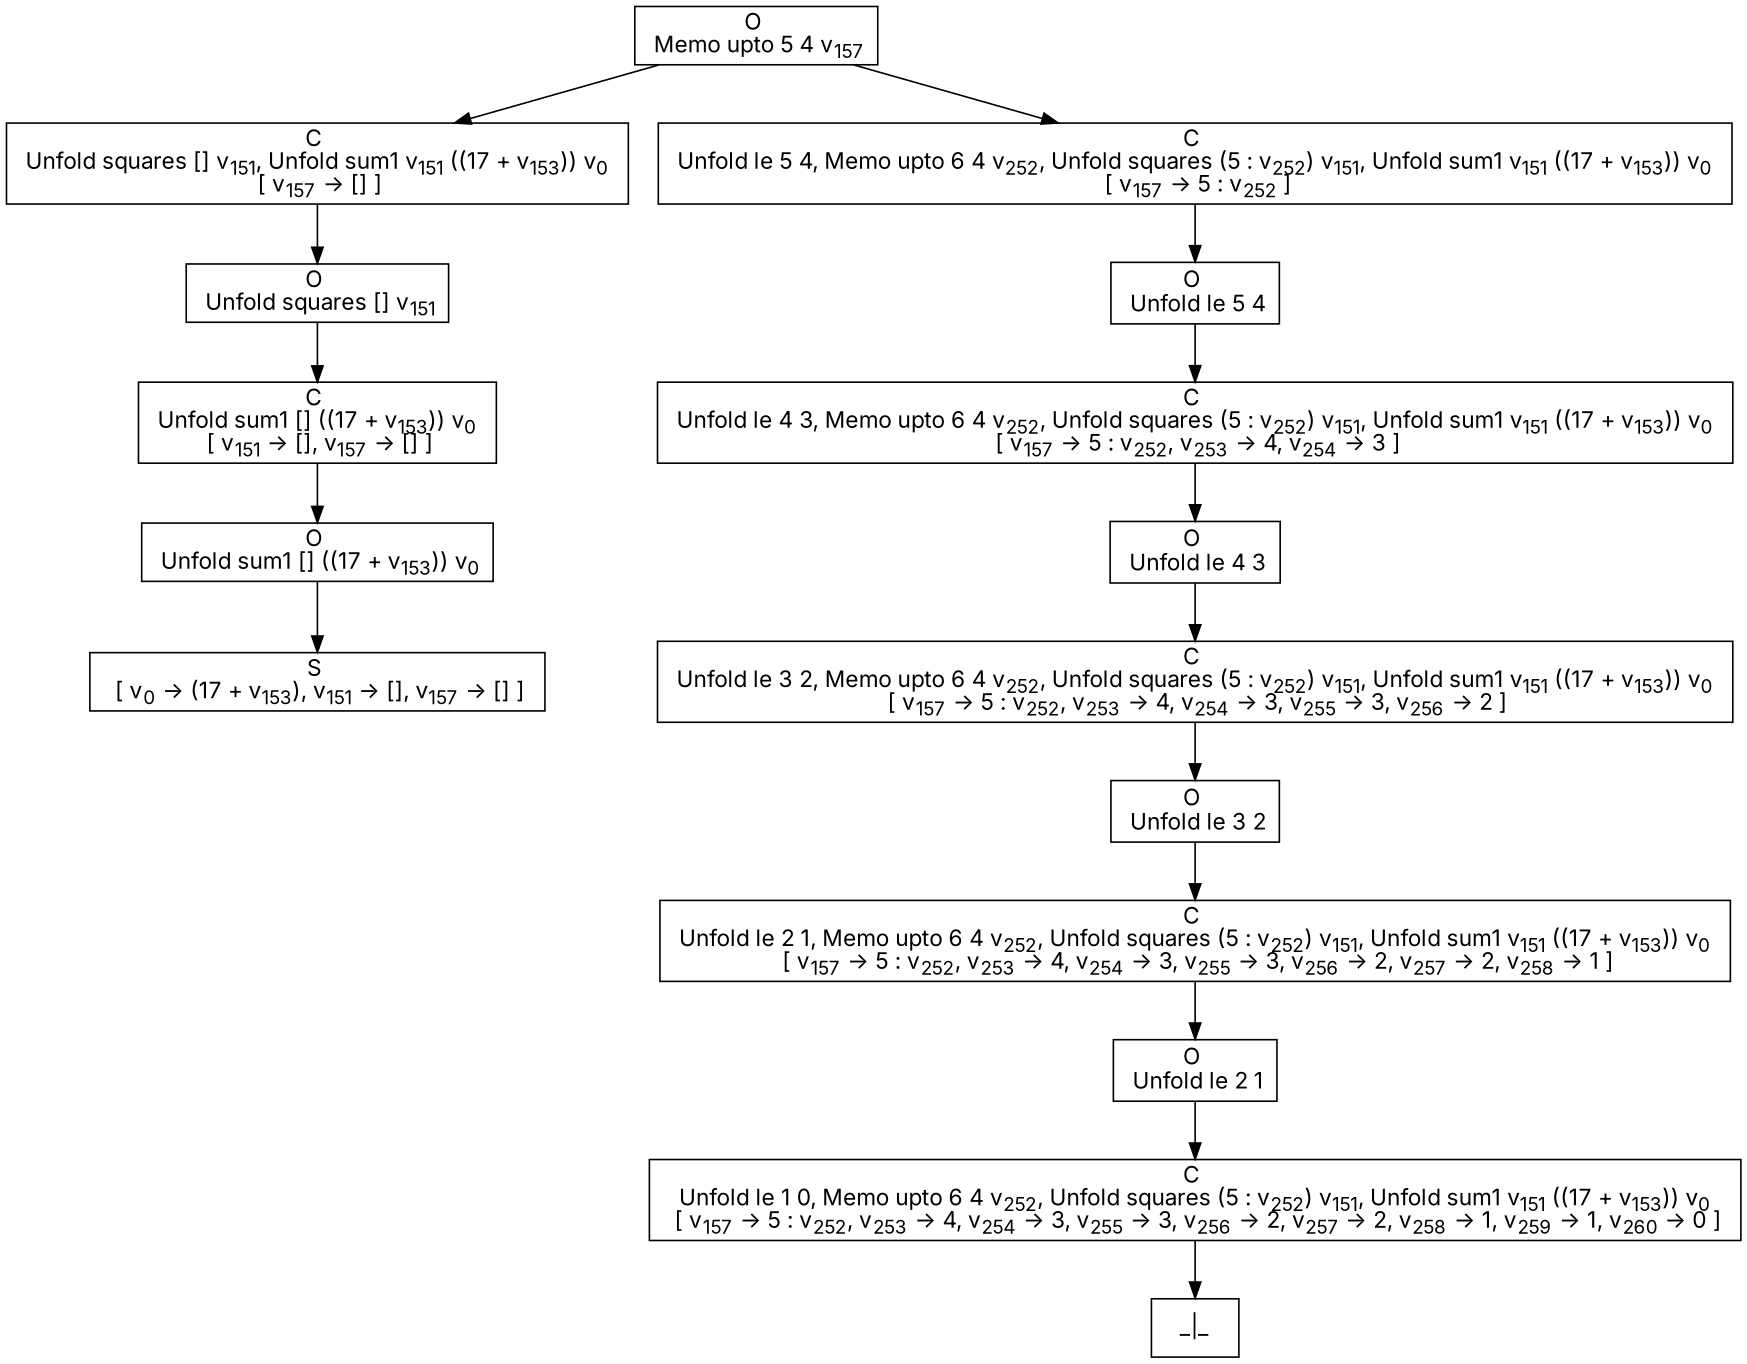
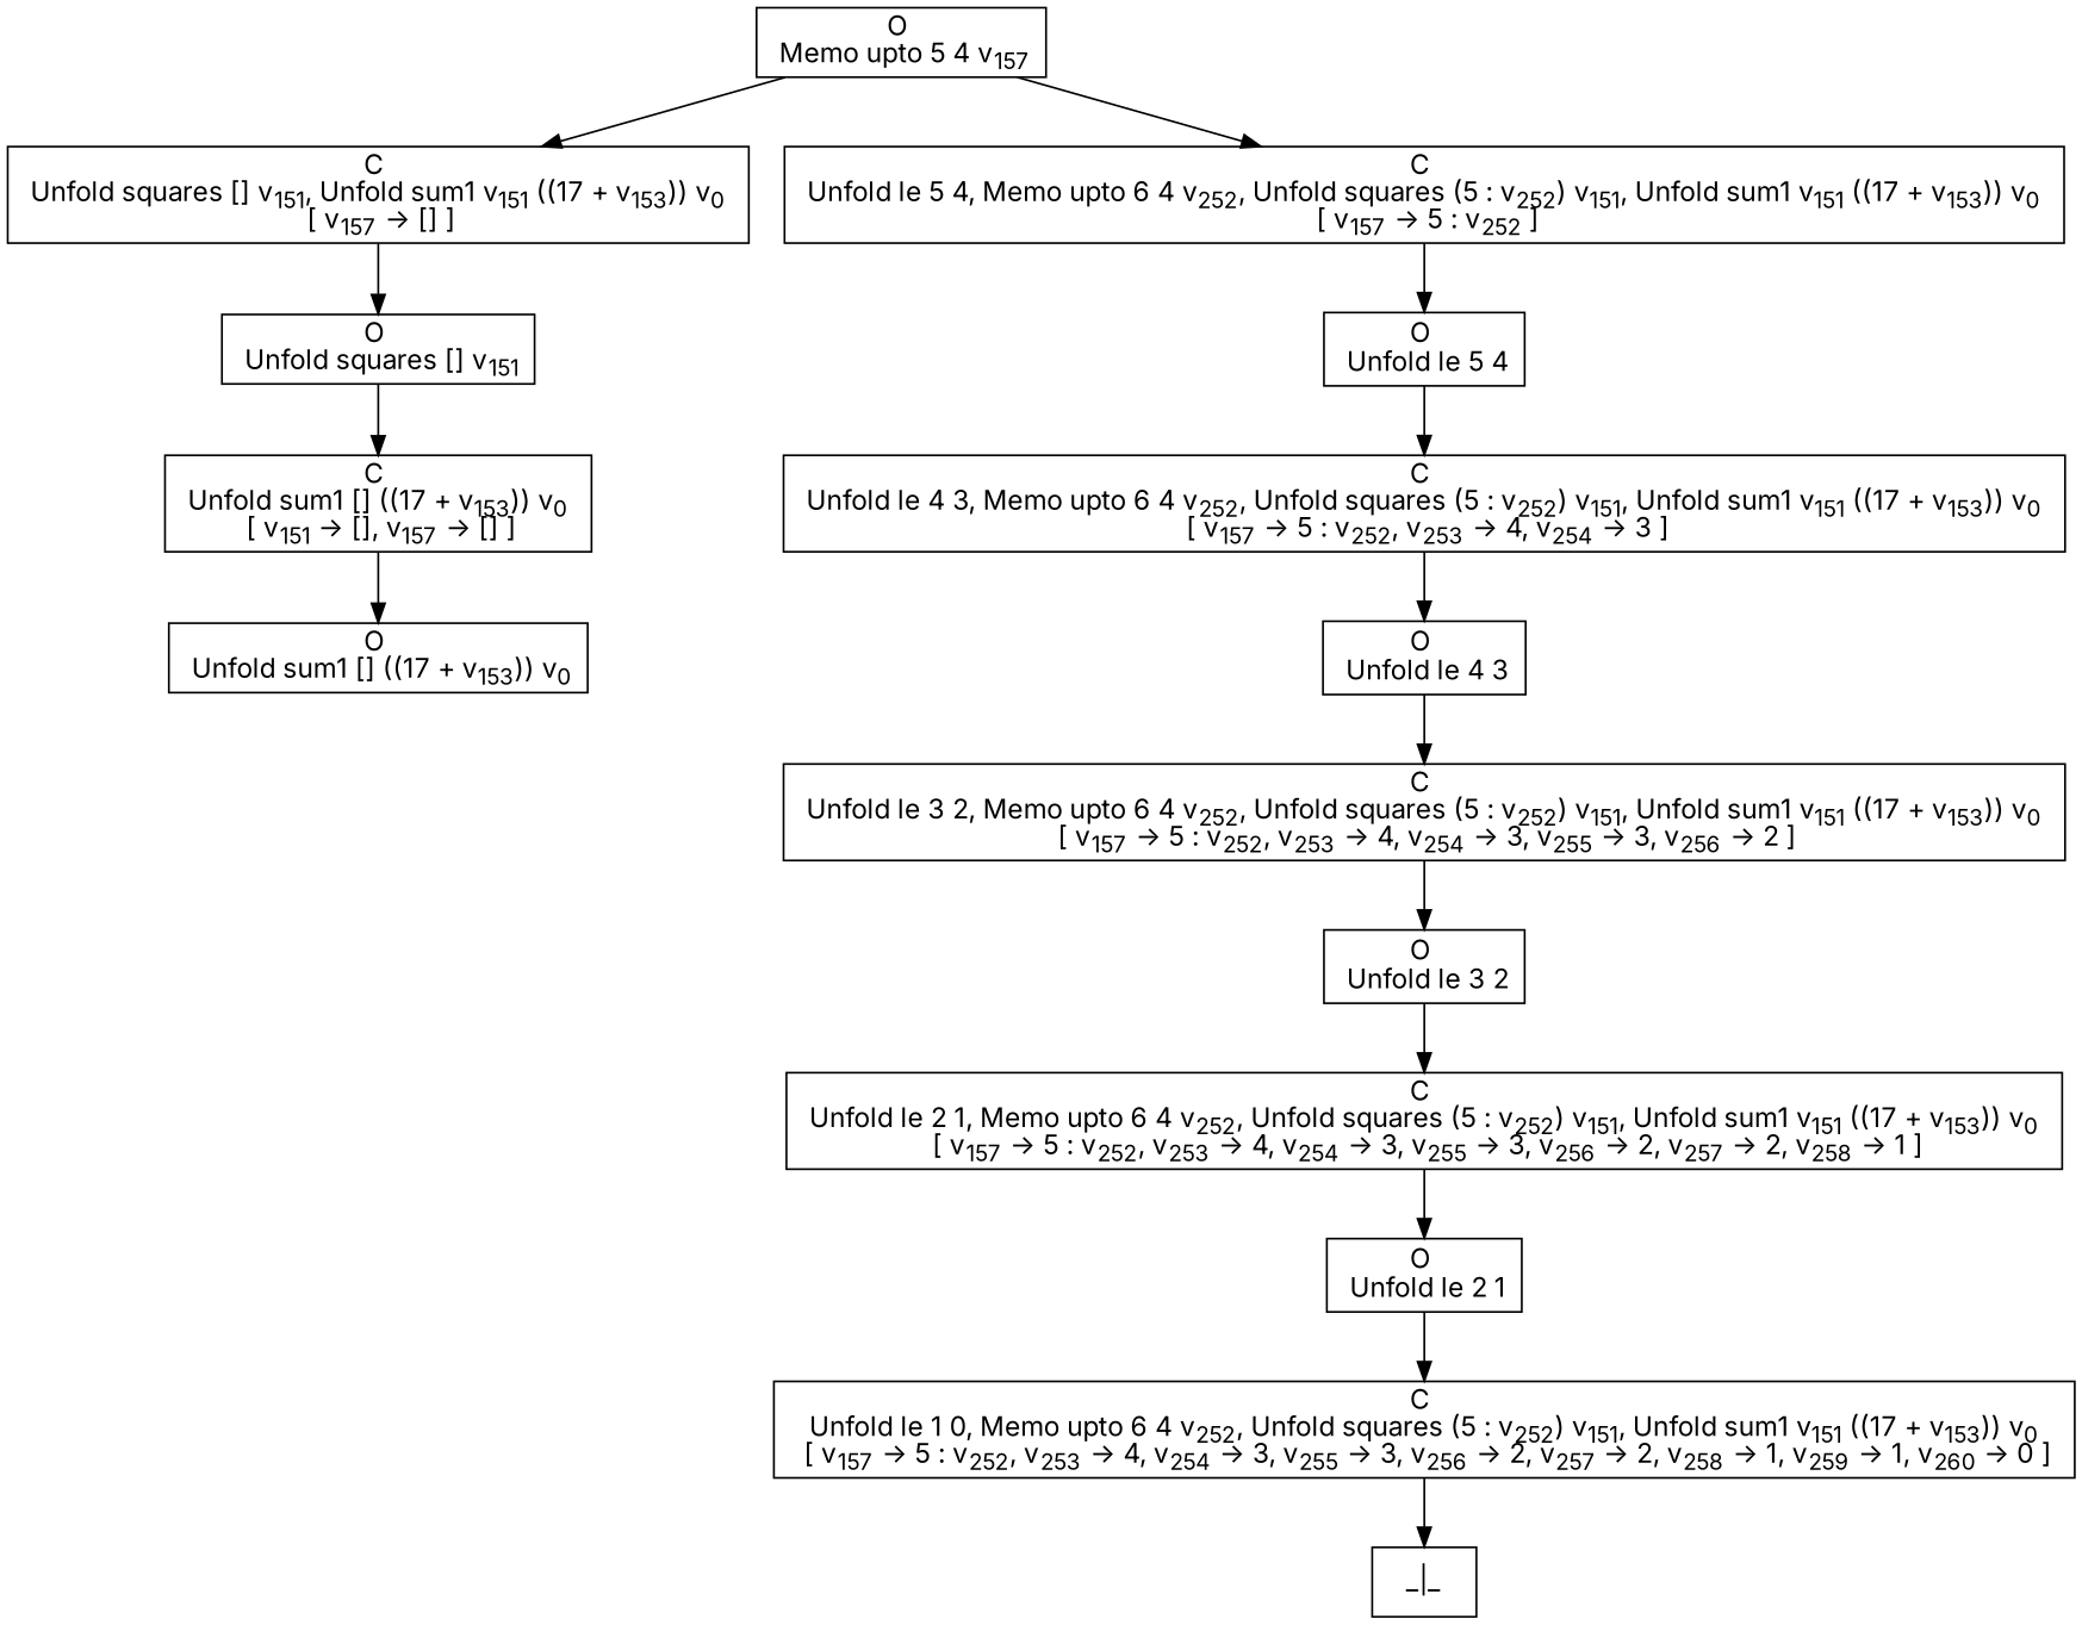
  digraph {
    rankdir=TB
    fontname=Inter
    node [fillcolor=white shape=box style=filled fontname=Inter]
    edge [fontname=Inter]
    n1 [label=<O <BR/> Memo upto 5 4 v<SUB>157</SUB>>]
    n2 [label=<C <BR/> Unfold squares [] v<SUB>151</SUB>, Unfold sum1 v<SUB>151</SUB> ((17 + v<SUB>153</SUB>)) v<SUB>0</SUB> <BR/>  [ v<SUB>157</SUB> &rarr; [] ] >]
    n3 [label=<C <BR/> Unfold le 5 4, Memo upto 6 4 v<SUB>252</SUB>, Unfold squares (5 : v<SUB>252</SUB>) v<SUB>151</SUB>, Unfold sum1 v<SUB>151</SUB> ((17 + v<SUB>153</SUB>)) v<SUB>0</SUB> <BR/>  [ v<SUB>157</SUB> &rarr; 5 : v<SUB>252</SUB> ] >]
    n4 [label=<O <BR/> Unfold squares [] v<SUB>151</SUB>>]
    n5 [label=<O <BR/> Unfold le 5 4>]
    n6 [label=<C <BR/> Unfold sum1 [] ((17 + v<SUB>153</SUB>)) v<SUB>0</SUB> <BR/>  [ v<SUB>151</SUB> &rarr; [], v<SUB>157</SUB> &rarr; [] ] >]
    n7 [label=<O <BR/> Unfold sum1 [] ((17 + v<SUB>153</SUB>)) v<SUB>0</SUB>>]
-   n8 [label=<S <BR/>  [ v<SUB>0</SUB> &rarr; (17 + v<SUB>153</SUB>), v<SUB>151</SUB> &rarr; [], v<SUB>157</SUB> &rarr; [] ] >]
    n9 [label=<C <BR/> Unfold le 4 3, Memo upto 6 4 v<SUB>252</SUB>, Unfold squares (5 : v<SUB>252</SUB>) v<SUB>151</SUB>, Unfold sum1 v<SUB>151</SUB> ((17 + v<SUB>153</SUB>)) v<SUB>0</SUB> <BR/>  [ v<SUB>157</SUB> &rarr; 5 : v<SUB>252</SUB>, v<SUB>253</SUB> &rarr; 4, v<SUB>254</SUB> &rarr; 3 ] >]
    n10 [label=<O <BR/> Unfold le 4 3>]
    n11 [label=<C <BR/> Unfold le 3 2, Memo upto 6 4 v<SUB>252</SUB>, Unfold squares (5 : v<SUB>252</SUB>) v<SUB>151</SUB>, Unfold sum1 v<SUB>151</SUB> ((17 + v<SUB>153</SUB>)) v<SUB>0</SUB> <BR/>  [ v<SUB>157</SUB> &rarr; 5 : v<SUB>252</SUB>, v<SUB>253</SUB> &rarr; 4, v<SUB>254</SUB> &rarr; 3, v<SUB>255</SUB> &rarr; 3, v<SUB>256</SUB> &rarr; 2 ] >]
    n12 [label=<O <BR/> Unfold le 3 2>]
    n13 [label=<C <BR/> Unfold le 2 1, Memo upto 6 4 v<SUB>252</SUB>, Unfold squares (5 : v<SUB>252</SUB>) v<SUB>151</SUB>, Unfold sum1 v<SUB>151</SUB> ((17 + v<SUB>153</SUB>)) v<SUB>0</SUB> <BR/>  [ v<SUB>157</SUB> &rarr; 5 : v<SUB>252</SUB>, v<SUB>253</SUB> &rarr; 4, v<SUB>254</SUB> &rarr; 3, v<SUB>255</SUB> &rarr; 3, v<SUB>256</SUB> &rarr; 2, v<SUB>257</SUB> &rarr; 2, v<SUB>258</SUB> &rarr; 1 ] >]
    n14 [label=<O <BR/> Unfold le 2 1>]
    n15 [label=<C <BR/> Unfold le 1 0, Memo upto 6 4 v<SUB>252</SUB>, Unfold squares (5 : v<SUB>252</SUB>) v<SUB>151</SUB>, Unfold sum1 v<SUB>151</SUB> ((17 + v<SUB>153</SUB>)) v<SUB>0</SUB> <BR/>  [ v<SUB>157</SUB> &rarr; 5 : v<SUB>252</SUB>, v<SUB>253</SUB> &rarr; 4, v<SUB>254</SUB> &rarr; 3, v<SUB>255</SUB> &rarr; 3, v<SUB>256</SUB> &rarr; 2, v<SUB>257</SUB> &rarr; 2, v<SUB>258</SUB> &rarr; 1, v<SUB>259</SUB> &rarr; 1, v<SUB>260</SUB> &rarr; 0 ] >]
    n16 [label=<_|_>]
    n1 -> n2
    n1 -> n3
    n2 -> n4
    n3 -> n5
    n4 -> n6
    n5 -> n9
    n6 -> n7
-   n7 -> n8
    n9 -> n10
    n10 -> n11
    n11 -> n12
    n12 -> n13
    n13 -> n14
    n14 -> n15
    n15 -> n16
  }
